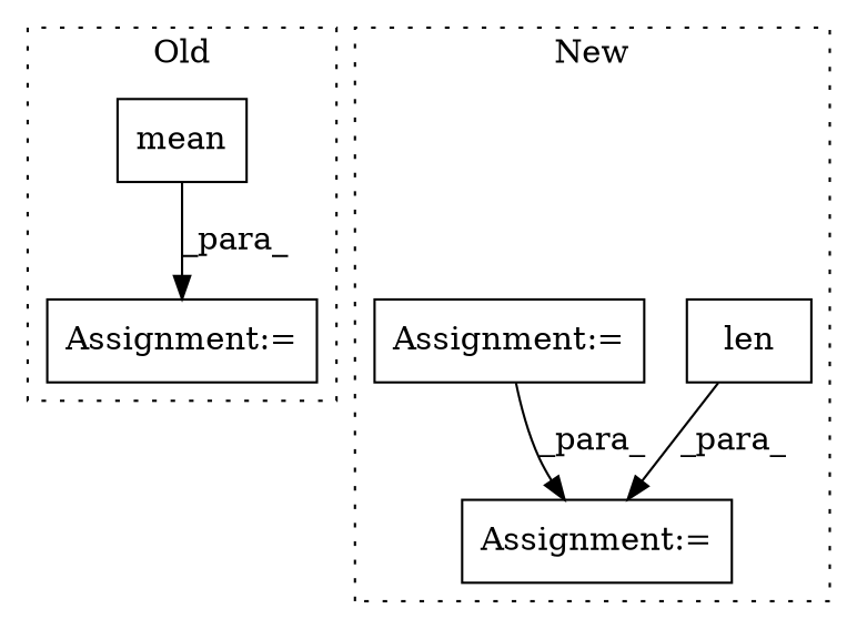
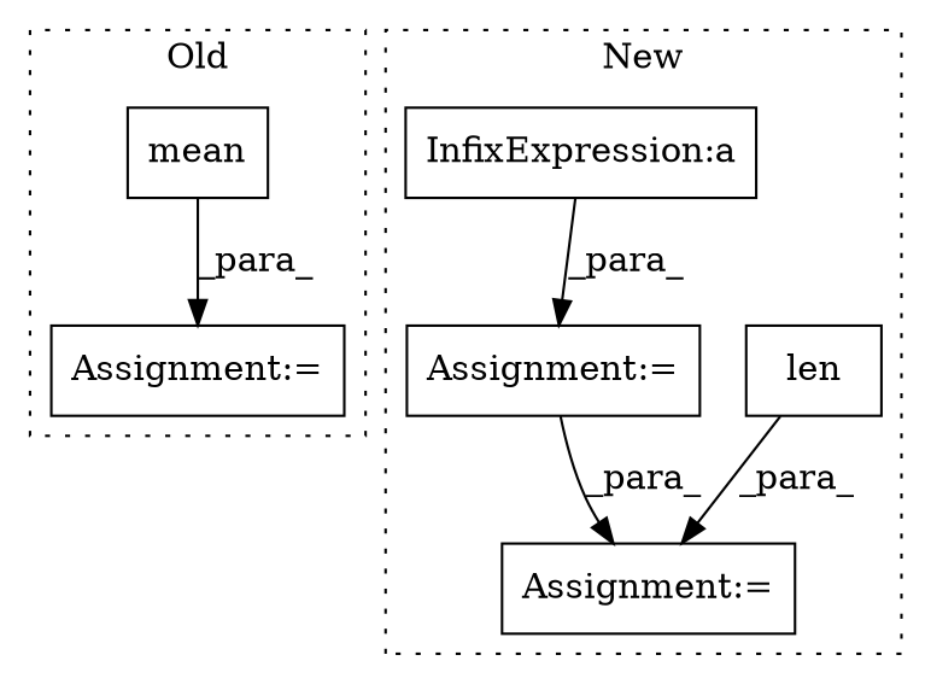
  digraph {
    node [a=7 l=1 shape=box]
    n1 [a=32 l="5,1" label=mean s="1589,1605"]
    n2 [label="Assignment:=" s=1582]
    n3 [a=32 l="4,1" label=len s="2219,2243"]
    n4 [label="Assignment:=" s=2201]
    n5 [label="Assignment:=" s=1644]
+   n6 [a=27 l=3 label="InfixExpression:a" s=1668]
    subgraph cluster_1 {
      label=Old
      style=dotted
      n1
      n2
    }
    subgraph cluster_2 {
      label=New
      style=dotted
      n3
      n4
      n5
+     n6
    }
    n1 -> n2 [label=_para_]
    n3 -> n4 [label=_para_]
    n5 -> n4 [label=_para_]
+   n6 -> n5 [label=_para_]
  }
